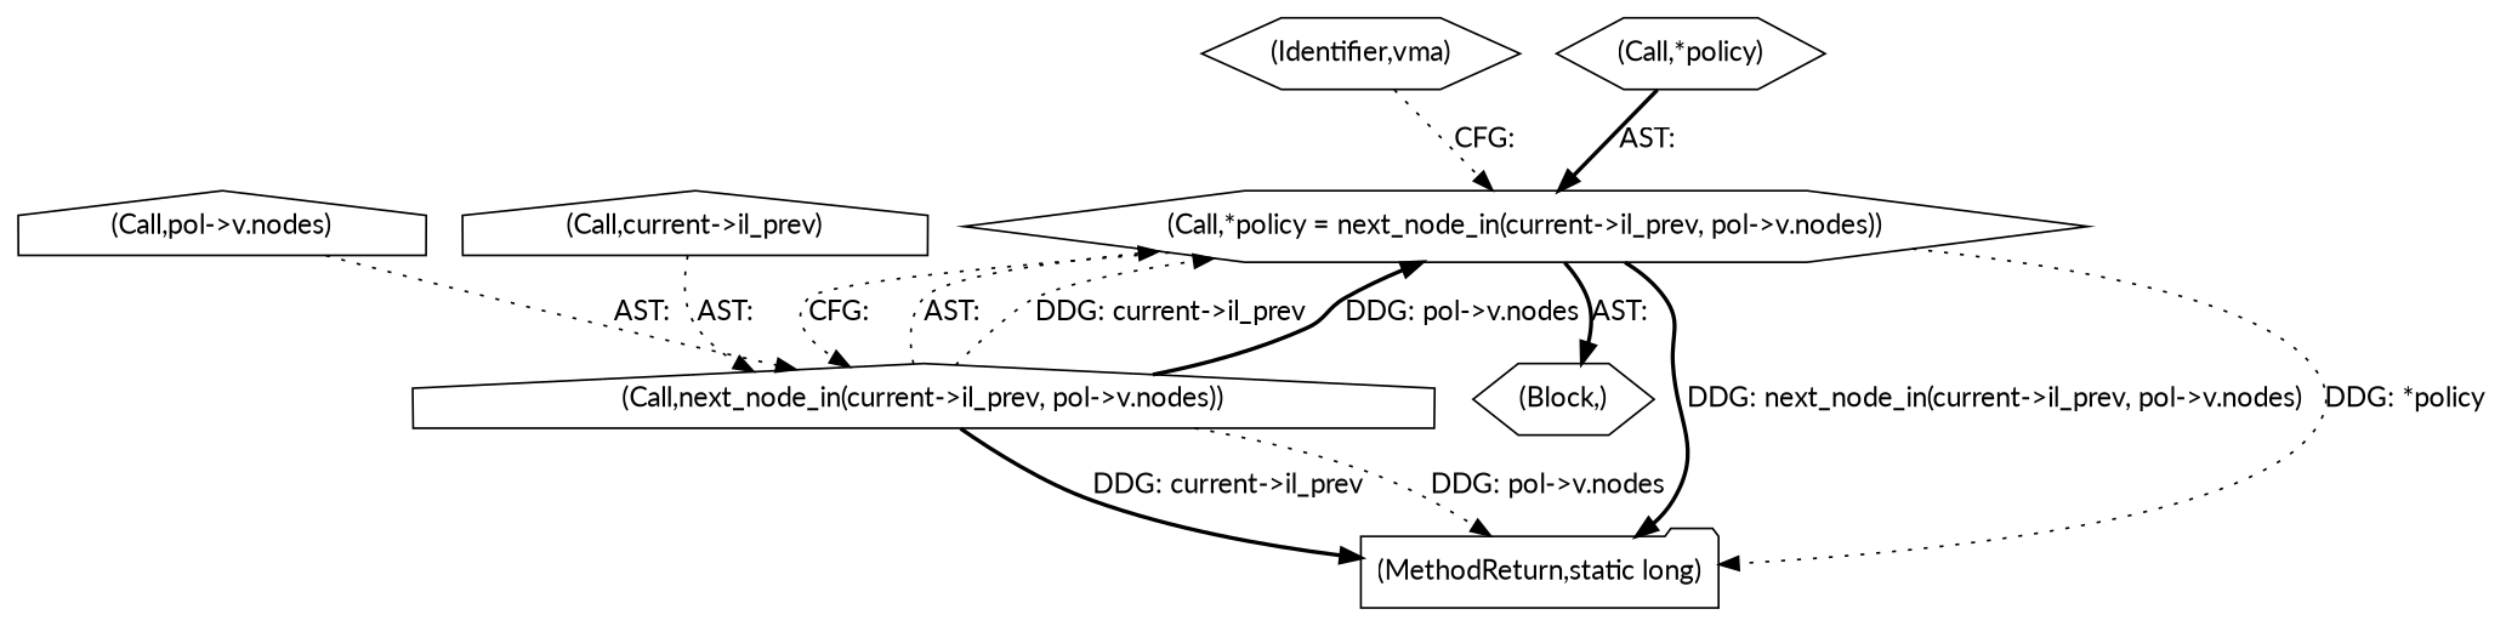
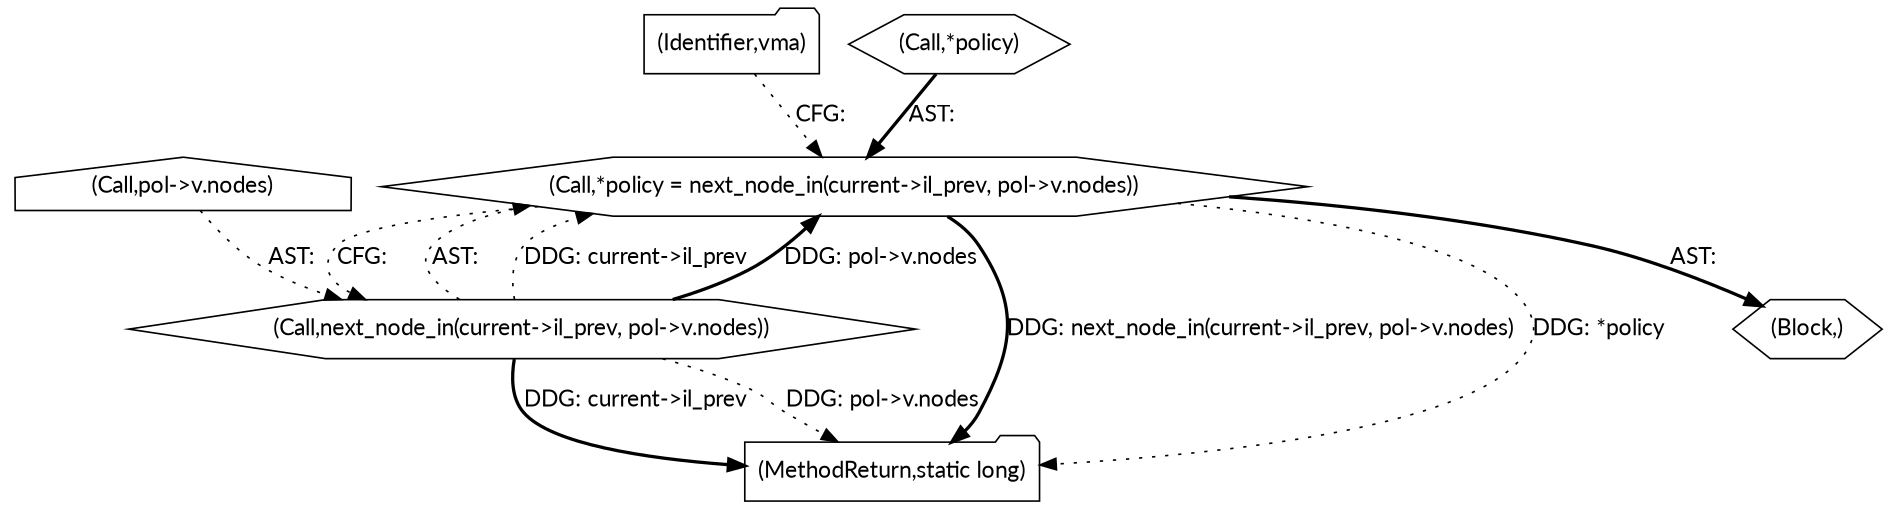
  digraph {
    fontname=Lato
    node [fontname=Lato shape=hexagon]
    edge [fontname=Lato style=dotted]
    n1 [label="(Call,*policy = next_node_in(current->il_prev, pol->v.nodes))"]
-   n2 [label="(Call,next_node_in(current->il_prev, pol->v.nodes))" shape=house]
+   n2 [label="(Call,next_node_in(current->il_prev, pol->v.nodes))"]
    n3 [label="(Block,)"]
    n4 [label="(MethodReturn,static long)" shape=folder]
    n5 [label="(Call,pol->v.nodes)" shape=house]
-   n6 [label="(Call,current->il_prev)" shape=house]
-   n7 [label="(Identifier,vma)"]
+   n7 [label="(Identifier,vma)" shape=folder]
    n8 [label="(Call,*policy)"]
    n1 -> n2 [label="CFG: "]
    n1 -> n3 [label="AST: " style=bold]
    n1 -> n4 [label="DDG: next_node_in(current->il_prev, pol->v.nodes)" style=bold]
    n1 -> n4 [label="DDG: *policy"]
    n2 -> n1 [label="AST: "]
    n2 -> n1 [label="DDG: current->il_prev"]
    n2 -> n1 [label="DDG: pol->v.nodes" style=bold]
    n2 -> n4 [label="DDG: current->il_prev" style=bold]
    n2 -> n4 [label="DDG: pol->v.nodes"]
    n5 -> n2 [label="AST: "]
-   n6 -> n2 [label="AST: "]
    n7 -> n1 [label="CFG: "]
    n8 -> n1 [label="AST: " style=bold]
  }
